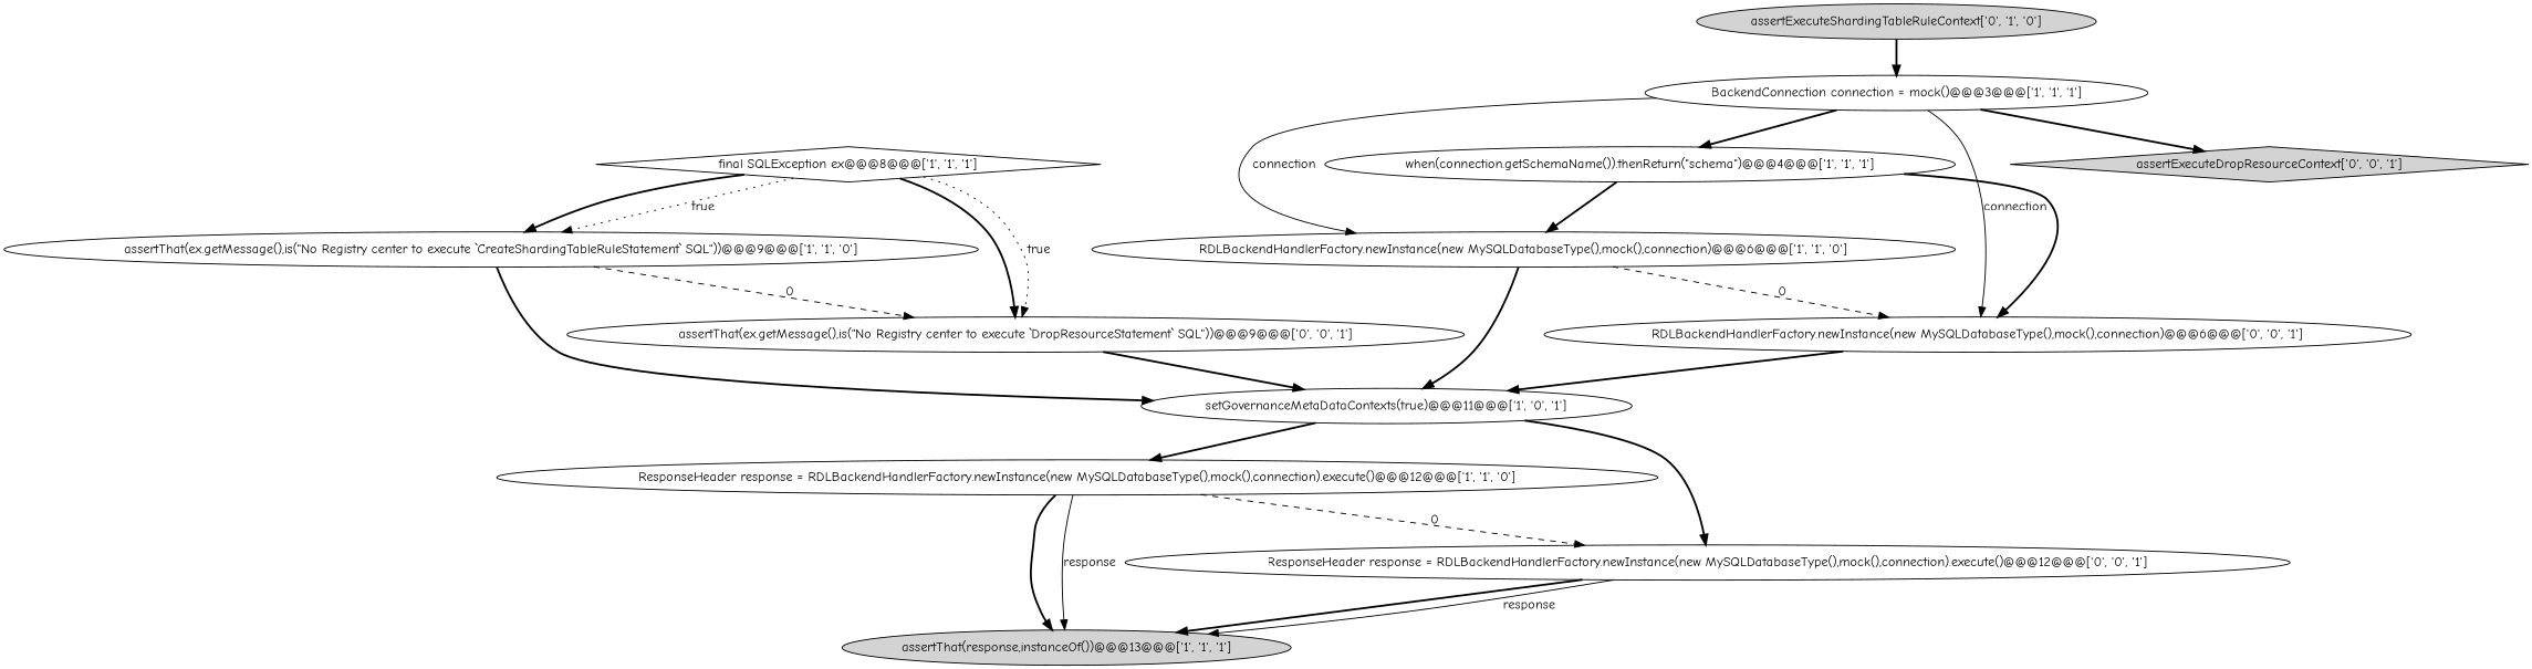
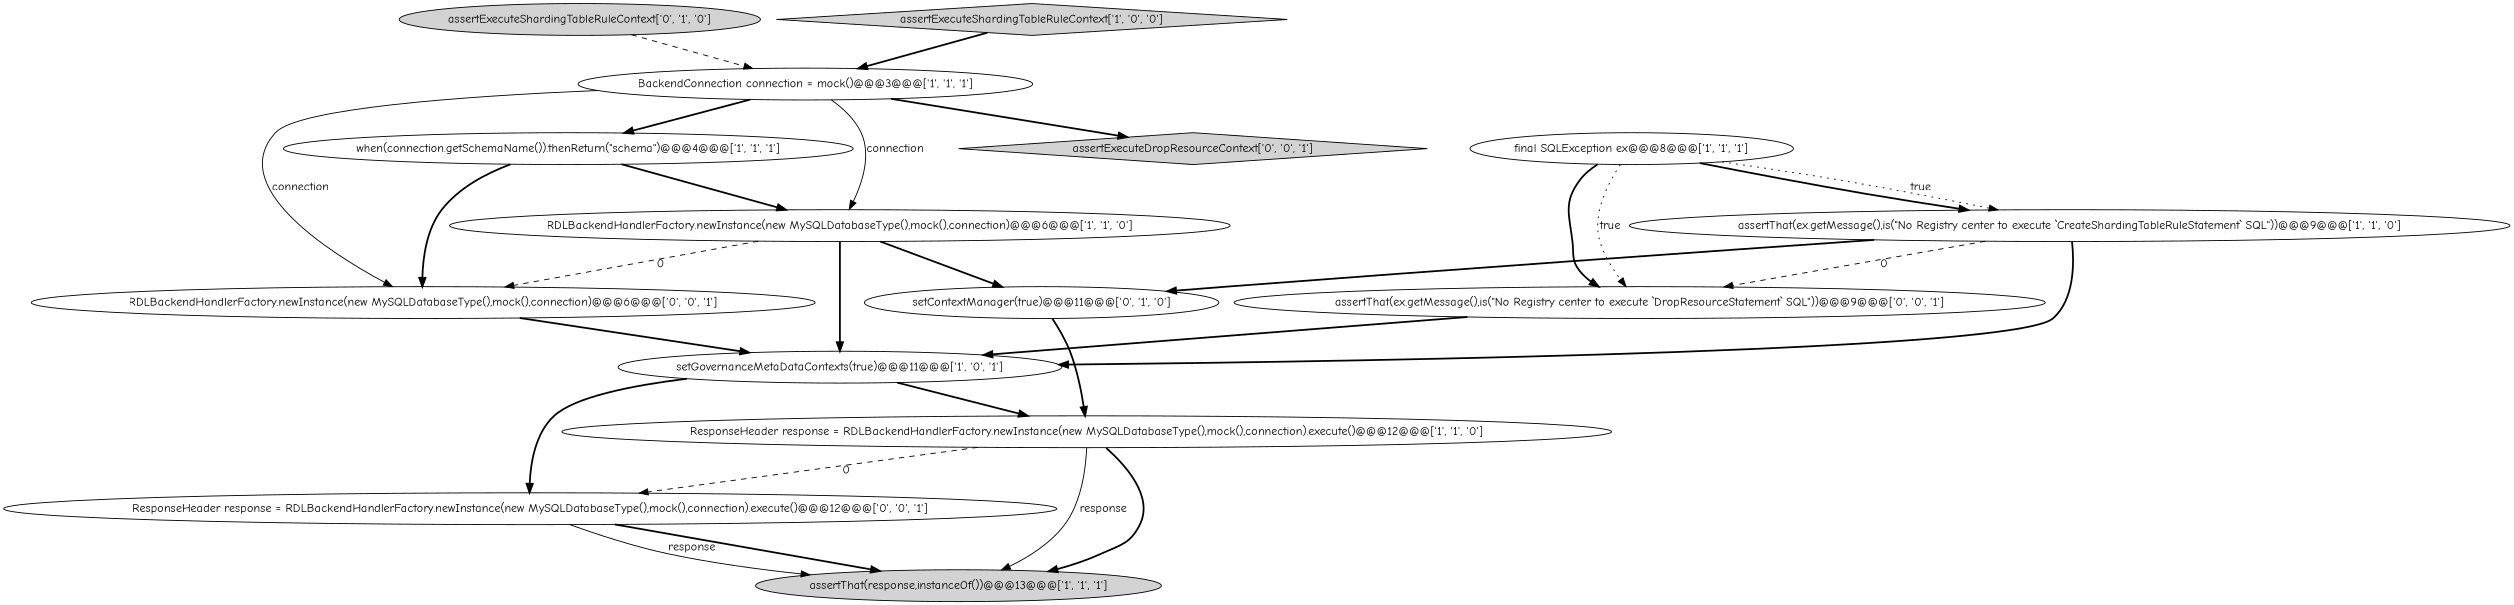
  digraph {
    fontname="Comic Neue"
    node [fillcolor=white fontname="Comic Neue" shape=ellipse style=filled]
    edge [fontname="Comic Neue" style=bold]
    n1 [label="ResponseHeader response = RDLBackendHandlerFactory.newInstance(new MySQLDatabaseType(),mock(),connection).execute()@@@12@@@['1', '1', '0']"]
    n2 [fillcolor=lightgray label="assertThat(response,instanceOf())@@@13@@@['1', '1', '1']"]
    n3 [label="ResponseHeader response = RDLBackendHandlerFactory.newInstance(new MySQLDatabaseType(),mock(),connection).execute()@@@12@@@['0', '0', '1']"]
    n4 [label="assertThat(ex.getMessage(),is(\"No Registry center to execute `CreateShardingTableRuleStatement` SQL\"))@@@9@@@['1', '1', '0']"]
+   n5 [label="setContextManager(true)@@@11@@@['0', '1', '0']"]
    n6 [label="assertThat(ex.getMessage(),is(\"No Registry center to execute `DropResourceStatement` SQL\"))@@@9@@@['0', '0', '1']"]
    n7 [label="setGovernanceMetaDataContexts(true)@@@11@@@['1', '0', '1']"]
-   n8 [label="final SQLException ex@@@8@@@['1', '1', '1']" shape=diamond]
+   n8 [label="final SQLException ex@@@8@@@['1', '1', '1']"]
    n9 [label="BackendConnection connection = mock()@@@3@@@['1', '1', '1']"]
    n10 [label="when(connection.getSchemaName()).thenReturn(\"schema\")@@@4@@@['1', '1', '1']"]
    n11 [label="RDLBackendHandlerFactory.newInstance(new MySQLDatabaseType(),mock(),connection)@@@6@@@['1', '1', '0']"]
    n12 [label="RDLBackendHandlerFactory.newInstance(new MySQLDatabaseType(),mock(),connection)@@@6@@@['0', '0', '1']"]
    n13 [fillcolor=lightgray label="assertExecuteDropResourceContext['0', '0', '1']" shape=diamond]
    n14 [fillcolor=lightgray label="assertExecuteShardingTableRuleContext['0', '1', '0']"]
+   n15 [fillcolor=lightgray label="assertExecuteShardingTableRuleContext['1', '0', '0']" shape=diamond]
    n1 -> n2
    n1 -> n2 [label=response style=solid]
    n1 -> n3 [label=0 style=dashed]
    n3 -> n2
    n3 -> n2 [label=response style=solid]
+   n4 -> n5
    n4 -> n6 [label=0 style=dashed]
    n4 -> n7
+   n5 -> n1
    n6 -> n7
    n7 -> n1
    n7 -> n3
    n8 -> n4
    n8 -> n4 [label=true style=dotted]
    n8 -> n6
    n8 -> n6 [label=true style=dotted]
    n9 -> n10
    n9 -> n11 [label=connection style=solid]
    n9 -> n12 [label=connection style=solid]
    n9 -> n13
    n10 -> n11
    n10 -> n12
+   n11 -> n5
    n11 -> n7
    n11 -> n12 [label=0 style=dashed]
    n12 -> n7
-   n14 -> n9
+   n14 -> n9 [style=dashed]
+   n15 -> n9
  }
